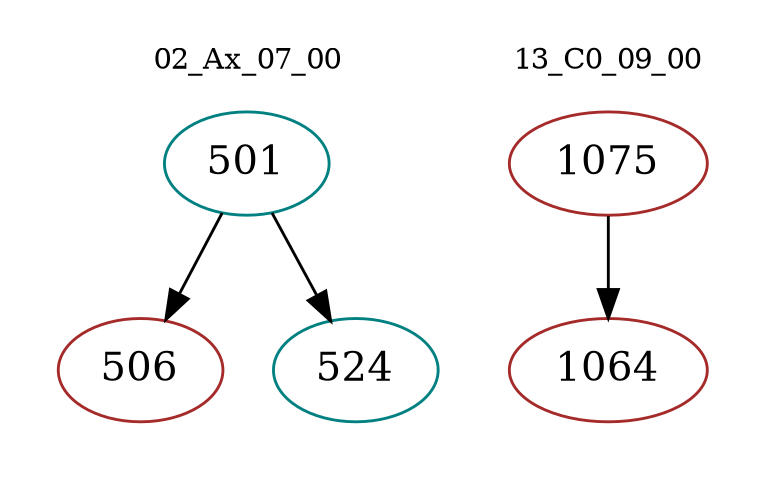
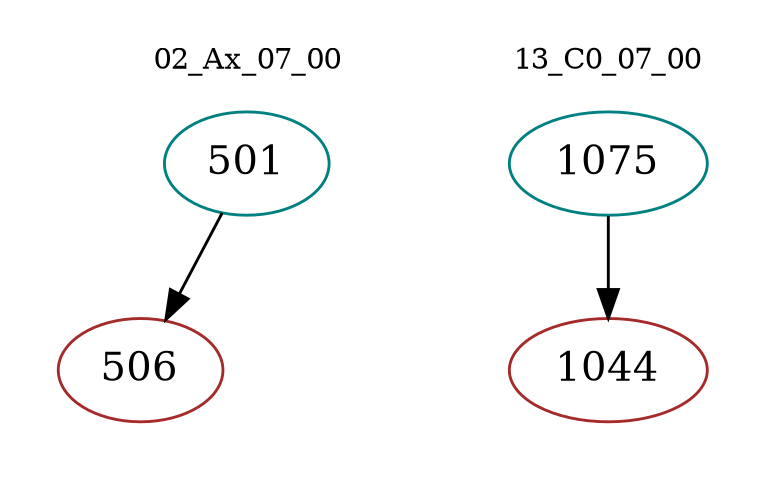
  digraph {
    node [color=teal]
    edge [color=black]
    n1 [color=brown label=506]
    n2 [label=501]
-   n3 [label=524]
-   n4 [color=brown label=1075]
-   n5 [color=brown label=1064]
+   n4 [label=1075]
+   n5 [color=brown label=1044]
    subgraph cluster_1 {
      color=white
      fontsize=10
      label="02_Ax_07_00"
      n1
      n2
-     n3
    }
    subgraph cluster_2 {
      color=white
      fontsize=10
-     label="13_C0_09_00"
+     label="13_C0_07_00"
      n4
      n5
    }
    n2 -> n1
-   n2 -> n3
    n4 -> n5
  }
